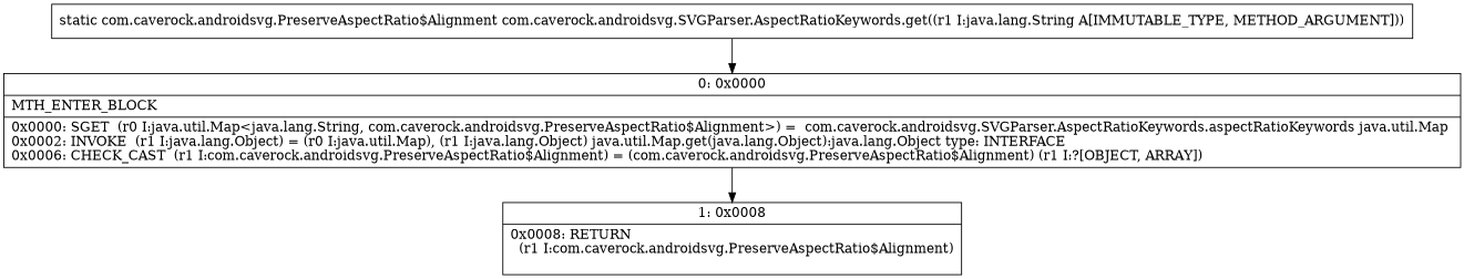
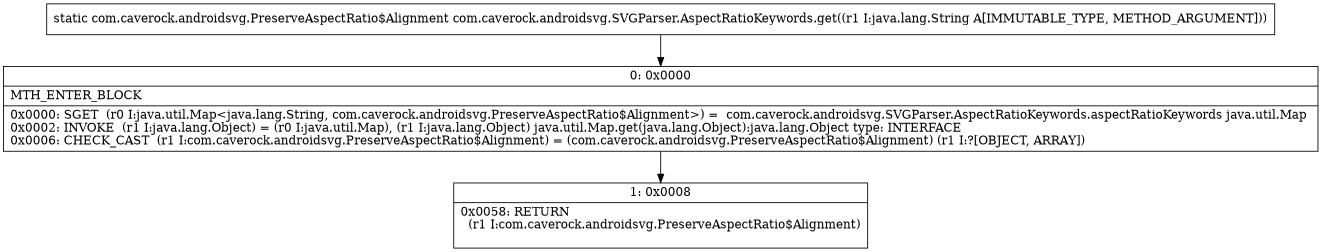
  digraph {
    node [shape=record]
    n1 [label="{0\:\ 0x0000|MTH_ENTER_BLOCK\l|0x0000: SGET  (r0 I:java.util.Map\<java.lang.String, com.caverock.androidsvg.PreserveAspectRatio$Alignment\>) =  com.caverock.androidsvg.SVGParser.AspectRatioKeywords.aspectRatioKeywords java.util.Map \l0x0002: INVOKE  (r1 I:java.lang.Object) = (r0 I:java.util.Map), (r1 I:java.lang.Object) java.util.Map.get(java.lang.Object):java.lang.Object type: INTERFACE \l0x0006: CHECK_CAST  (r1 I:com.caverock.androidsvg.PreserveAspectRatio$Alignment) = (com.caverock.androidsvg.PreserveAspectRatio$Alignment) (r1 I:?[OBJECT, ARRAY]) \l}"]
-   n2 [label="{1\:\ 0x0008|0x0008: RETURN  \l  (r1 I:com.caverock.androidsvg.PreserveAspectRatio$Alignment)\l \l}"]
+   n2 [label="{1\:\ 0x0008|0x0058: RETURN  \l  (r1 I:com.caverock.androidsvg.PreserveAspectRatio$Alignment)\l \l}"]
    n3 [label="{static com.caverock.androidsvg.PreserveAspectRatio$Alignment com.caverock.androidsvg.SVGParser.AspectRatioKeywords.get((r1 I:java.lang.String A[IMMUTABLE_TYPE, METHOD_ARGUMENT])) }"]
    n1 -> n2
    n3 -> n1
  }
